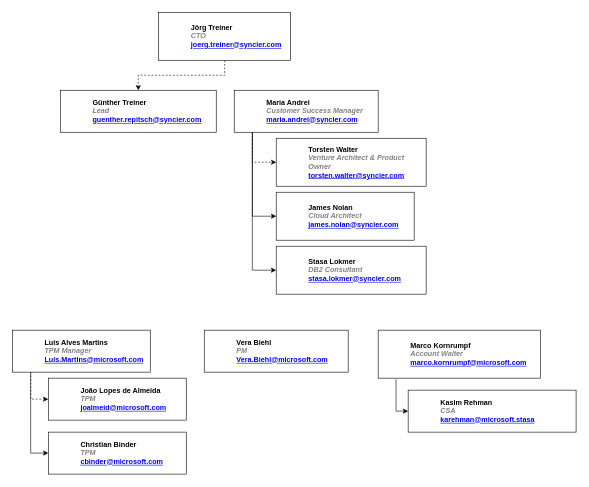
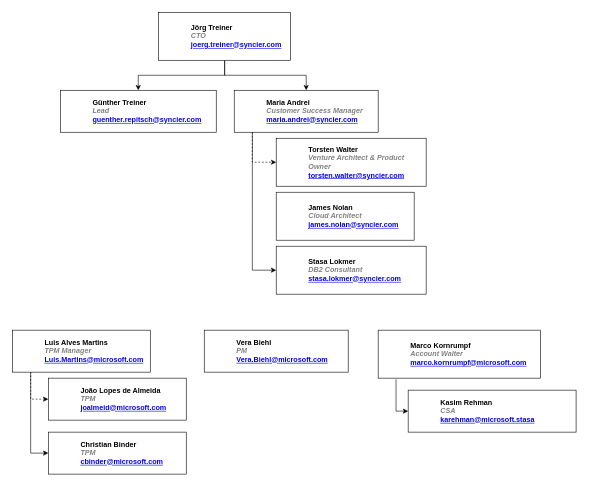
  <mxCell id="0" />
  <mxCell id="1" parent="0" />
- <mxCell id="3" style="edgeStyle=orthogonalEdgeStyle;rounded=0;orthogonalLoop=1;jettySize=auto;html=1;exitX=0.5;exitY=1;exitDx=0;exitDy=0;dashed=1;" edge="1" parent="1" source="4" target="5"><mxGeometry relative="1" as="geometry" /></mxCell>
+ <mxCell id="2" style="edgeStyle=orthogonalEdgeStyle;rounded=0;orthogonalLoop=1;jettySize=auto;html=1;exitX=0.5;exitY=1;exitDx=0;exitDy=0;" edge="1" parent="1" source="4" target="9"><mxGeometry relative="1" as="geometry" /></mxCell>
+ <mxCell id="3" style="edgeStyle=orthogonalEdgeStyle;rounded=0;orthogonalLoop=1;jettySize=auto;html=1;exitX=0.5;exitY=1;exitDx=0;exitDy=0;" edge="1" parent="1" source="4" target="5"><mxGeometry relative="1" as="geometry" /></mxCell>
  <mxCell id="4" value="Jörg Treiner&lt;br&gt;&lt;i style=&quot;color: gray&quot;&gt;CTO&lt;/i&gt;&lt;br&gt;&lt;a href=&quot;mailto:me@example.com&quot;&gt;joerg.treiner@syncier.com&lt;/a&gt;" style="label;image=https://cdn3.iconfinder.com/data/icons/user-avatars-1/512/users-9-2-128.png;whiteSpace=wrap;html=1;rounded=0;glass=0;treeFolding=1;treeMoving=1;" vertex="1" parent="1"><mxGeometry x="264" y="20" width="220" height="80" as="geometry" /></mxCell>
  <mxCell id="5" value="Günther Treiner&lt;br&gt;&lt;i style=&quot;color: gray&quot;&gt;Lead&lt;/i&gt;&lt;br&gt;&lt;a href=&quot;mailto:me@example.com&quot;&gt;guenther.repitsch@syncier.com&lt;/a&gt;" style="label;image=https://cdn3.iconfinder.com/data/icons/user-avatars-1/512/users-2-128.png;whiteSpace=wrap;html=1;rounded=0;glass=0;" vertex="1" parent="1"><mxGeometry x="100" y="150" width="260" height="70" as="geometry" /></mxCell>
  <mxCell id="6" style="edgeStyle=orthogonalEdgeStyle;rounded=0;orthogonalLoop=1;jettySize=auto;html=1;exitX=0.126;exitY=1;exitDx=0;exitDy=0;entryX=0;entryY=0.5;entryDx=0;entryDy=0;exitPerimeter=0;dashed=1;" edge="1" parent="1" source="9" target="10"><mxGeometry relative="1" as="geometry" /></mxCell>
- <mxCell id="7" style="edgeStyle=orthogonalEdgeStyle;rounded=0;orthogonalLoop=1;jettySize=auto;html=1;exitX=0.126;exitY=1.012;exitDx=0;exitDy=0;entryX=0;entryY=0.5;entryDx=0;entryDy=0;exitPerimeter=0;" edge="1" parent="1" source="9" target="11"><mxGeometry relative="1" as="geometry" /></mxCell>
  <mxCell id="8" style="edgeStyle=orthogonalEdgeStyle;rounded=0;orthogonalLoop=1;jettySize=auto;html=1;exitX=0.126;exitY=0.976;exitDx=0;exitDy=0;entryX=0;entryY=0.5;entryDx=0;entryDy=0;exitPerimeter=0;" edge="1" parent="1" source="9" target="12"><mxGeometry relative="1" as="geometry" /></mxCell>
  <mxCell id="9" value="Maria Andrei&lt;br&gt;&lt;font color=&quot;#808080&quot;&gt;&lt;i&gt;Customer Success Manager&lt;/i&gt;&lt;/font&gt;&lt;br&gt;&lt;a href=&quot;mailto:me@example.com&quot;&gt;maria.andrei@syncier.com&lt;/a&gt;" style="label;image=https://cdn3.iconfinder.com/data/icons/user-avatars-1/512/users-3-128.png;whiteSpace=wrap;html=1;rounded=0;glass=0;treeMoving=1;treeFolding=1;" vertex="1" parent="1"><mxGeometry x="390" y="150" width="240" height="70" as="geometry" /></mxCell>
  <mxCell id="10" value="Torsten Walter&lt;br&gt;&lt;i style=&quot;color: gray&quot;&gt;Venture Architect &amp;amp; Product Owner&lt;/i&gt;&lt;br&gt;&lt;a href=&quot;mailto:me@example.com&quot;&gt;torsten.walter@syncier.com&lt;/a&gt;" style="label;image=https://cdn3.iconfinder.com/data/icons/user-avatars-1/512/users-10-3-128.png;whiteSpace=wrap;html=1;rounded=0;glass=0;treeFolding=1;treeMoving=1;" vertex="1" parent="1"><mxGeometry x="460" y="230" width="250" height="80" as="geometry" /></mxCell>
  <mxCell id="11" value="James Nolan&lt;br&gt;&lt;i style=&quot;color: gray&quot;&gt;Cloud Architect&lt;/i&gt;&lt;br&gt;&lt;a href=&quot;mailto:me@example.com&quot;&gt;james.nolan@syncier.com&lt;/a&gt;" style="label;image=https://cdn3.iconfinder.com/data/icons/user-avatars-1/512/users-2-128.png;whiteSpace=wrap;html=1;rounded=0;glass=0;" vertex="1" parent="1"><mxGeometry x="460" y="320" width="230" height="80" as="geometry" /></mxCell>
  <mxCell id="12" value="Stasa Lokmer&amp;nbsp;&lt;br&gt;&lt;font color=&quot;#808080&quot;&gt;&lt;i&gt;DB2 Consultant&lt;br&gt;&lt;/i&gt;&lt;/font&gt;&lt;a href=&quot;mailto:me@example.com&quot;&gt;stasa.lokmer@syncier.com&lt;/a&gt;" style="label;image=https://cdn3.iconfinder.com/data/icons/user-avatars-1/512/users-10-3-128.png;whiteSpace=wrap;html=1;rounded=0;glass=0;treeFolding=1;treeMoving=1;" vertex="1" parent="1"><mxGeometry x="460" y="410" width="250" height="80" as="geometry" /></mxCell>
  <mxCell id="13" value="João Lopes de Almeida&lt;br&gt;&lt;i style=&quot;color: gray&quot;&gt;TPM&lt;/i&gt;&lt;br&gt;&lt;a href=&quot;mailto:me@example.com&quot;&gt;joalmeid@microsoft.com&lt;/a&gt;" style="label;image=https://cdn3.iconfinder.com/data/icons/user-avatars-1/512/users-2-128.png;whiteSpace=wrap;html=1;rounded=0;glass=0;" vertex="1" parent="1"><mxGeometry x="80" y="630" width="230" height="70" as="geometry" /></mxCell>
  <mxCell id="14" value="Vera Biehl&lt;br&gt;&lt;font color=&quot;#808080&quot;&gt;&lt;i&gt;PM&lt;/i&gt;&lt;/font&gt;&lt;br&gt;&lt;a href=&quot;mailto:me@example.com&quot;&gt;Vera.Biehl@microsoft.com&lt;/a&gt;" style="label;image=https://cdn3.iconfinder.com/data/icons/user-avatars-1/512/users-3-128.png;whiteSpace=wrap;html=1;rounded=0;glass=0;treeMoving=1;treeFolding=1;" vertex="1" parent="1"><mxGeometry x="340" y="550" width="240" height="70" as="geometry" /></mxCell>
  <mxCell id="15" value="Kasim Rehman&lt;br&gt;&lt;i style=&quot;color: rgb(128 , 128 , 128)&quot;&gt;CSA&lt;/i&gt;&lt;br&gt;&lt;a href=&quot;mailto:me@example.com&quot;&gt;karehman@microsoft.stasa&lt;/a&gt;" style="label;image=https://cdn3.iconfinder.com/data/icons/user-avatars-1/512/users-10-3-128.png;whiteSpace=wrap;html=1;rounded=0;glass=0;treeFolding=1;treeMoving=1;" vertex="1" parent="1"><mxGeometry x="680" y="650" width="280" height="70" as="geometry" /></mxCell>
  <mxCell id="16" style="edgeStyle=orthogonalEdgeStyle;rounded=0;orthogonalLoop=1;jettySize=auto;html=1;exitX=0.133;exitY=0.991;exitDx=0;exitDy=0;entryX=0;entryY=0.5;entryDx=0;entryDy=0;exitPerimeter=0;dashed=1;" edge="1" parent="1" source="18" target="13"><mxGeometry relative="1" as="geometry" /></mxCell>
  <mxCell id="17" style="edgeStyle=orthogonalEdgeStyle;rounded=0;orthogonalLoop=1;jettySize=auto;html=1;exitX=0.133;exitY=0.946;exitDx=0;exitDy=0;entryX=0;entryY=0.5;entryDx=0;entryDy=0;exitPerimeter=0;" edge="1" parent="1" source="18" target="19"><mxGeometry relative="1" as="geometry" /></mxCell>
  <mxCell id="18" value="Luis Alves Martins&lt;br&gt;&lt;i style=&quot;color: gray&quot;&gt;TPM Manager&lt;/i&gt;&lt;br&gt;&lt;a href=&quot;mailto:me@example.com&quot;&gt;Luis.Martins@microsoft.com&lt;/a&gt;" style="label;image=https://cdn3.iconfinder.com/data/icons/user-avatars-1/512/users-2-128.png;whiteSpace=wrap;html=1;rounded=0;glass=0;" vertex="1" parent="1"><mxGeometry x="20" y="550" width="230" height="70" as="geometry" /></mxCell>
  <mxCell id="19" value="Christian Binder&lt;br&gt;&lt;i style=&quot;color: gray&quot;&gt;TPM&lt;/i&gt;&lt;br&gt;&lt;a href=&quot;mailto:me@example.com&quot;&gt;cbinder@microsoft.com&lt;/a&gt;" style="label;image=https://cdn3.iconfinder.com/data/icons/user-avatars-1/512/users-2-128.png;whiteSpace=wrap;html=1;rounded=0;glass=0;" vertex="1" parent="1"><mxGeometry x="80" y="720" width="230" height="70" as="geometry" /></mxCell>
  <mxCell id="20" style="edgeStyle=orthogonalEdgeStyle;rounded=0;orthogonalLoop=1;jettySize=auto;html=1;exitX=0.11;exitY=1.023;exitDx=0;exitDy=0;entryX=0;entryY=0.5;entryDx=0;entryDy=0;exitPerimeter=0;" edge="1" parent="1" source="21" target="15"><mxGeometry relative="1" as="geometry" /></mxCell>
  <mxCell id="21" value="Marco Kornrumpf&lt;br&gt;&lt;i style=&quot;color: rgb(128 , 128 , 128)&quot;&gt;Account Walter&lt;/i&gt;&lt;br&gt;&lt;a href=&quot;mailto:me@example.com&quot;&gt;marco.kornrumpf@microsoft.com&lt;/a&gt;" style="label;image=https://cdn3.iconfinder.com/data/icons/user-avatars-1/512/users-9-2-128.png;whiteSpace=wrap;html=1;rounded=0;glass=0;treeFolding=1;treeMoving=1;" vertex="1" parent="1"><mxGeometry x="630" y="550" width="271" height="80" as="geometry" /></mxCell>
